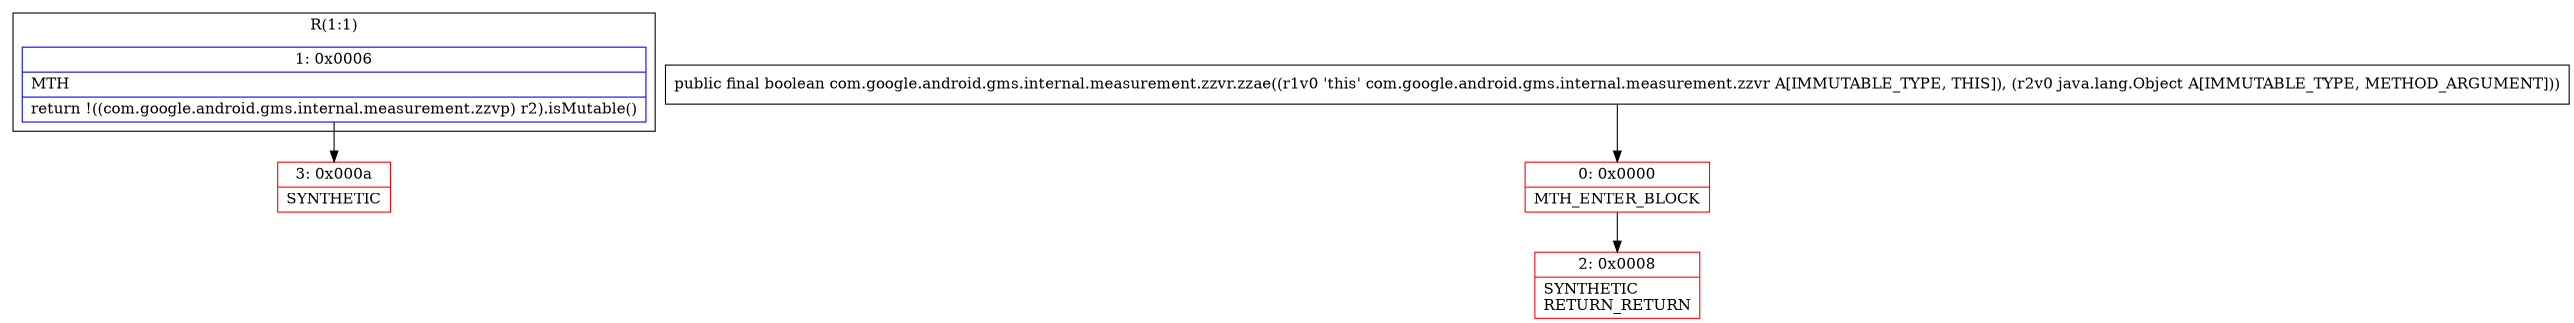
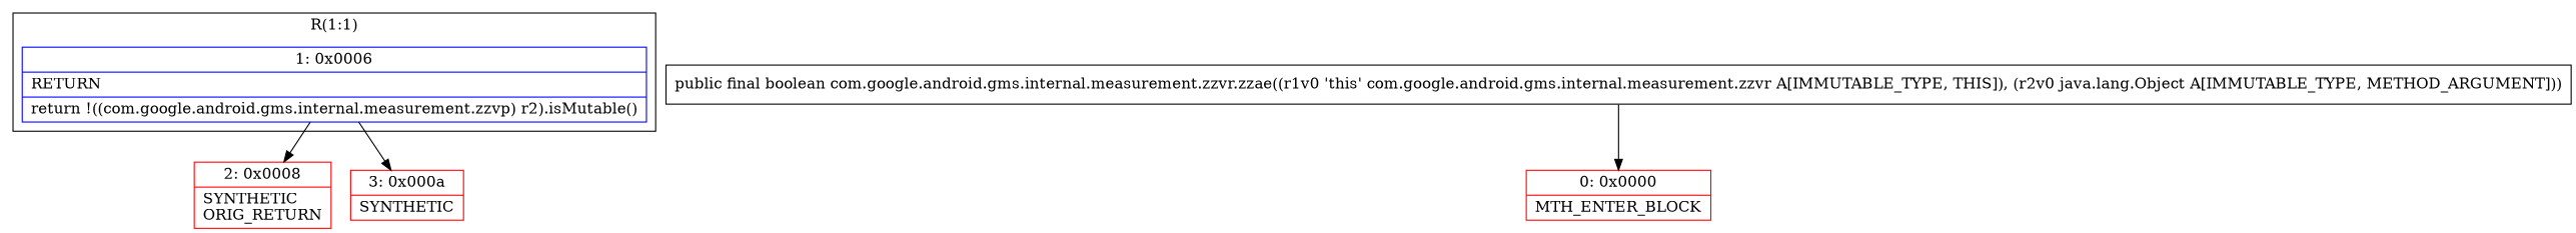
  digraph {
    node [color=red shape=record]
-   n1 [color=blue label="{1\:\ 0x0006|MTH\l|return !((com.google.android.gms.internal.measurement.zzvp) r2).isMutable()\l}"]
-   n2 [label="{2\:\ 0x0008|SYNTHETIC\lRETURN_RETURN\l}"]
+   n1 [color=blue label="{1\:\ 0x0006|RETURN\l|return !((com.google.android.gms.internal.measurement.zzvp) r2).isMutable()\l}"]
+   n2 [label="{2\:\ 0x0008|SYNTHETIC\lORIG_RETURN\l}"]
    n3 [label="{3\:\ 0x000a|SYNTHETIC\l}"]
    n4 [label="{0\:\ 0x0000|MTH_ENTER_BLOCK\l}"]
    n5 [label="{public final boolean com.google.android.gms.internal.measurement.zzvr.zzae((r1v0 'this' com.google.android.gms.internal.measurement.zzvr A[IMMUTABLE_TYPE, THIS]), (r2v0 java.lang.Object A[IMMUTABLE_TYPE, METHOD_ARGUMENT])) }" color=""]
    subgraph cluster_1 {
      label="R(1:1)"
      n1
    }
-   n4 -> n2
+   n1 -> n2
    n1 -> n3
    n5 -> n4
  }
